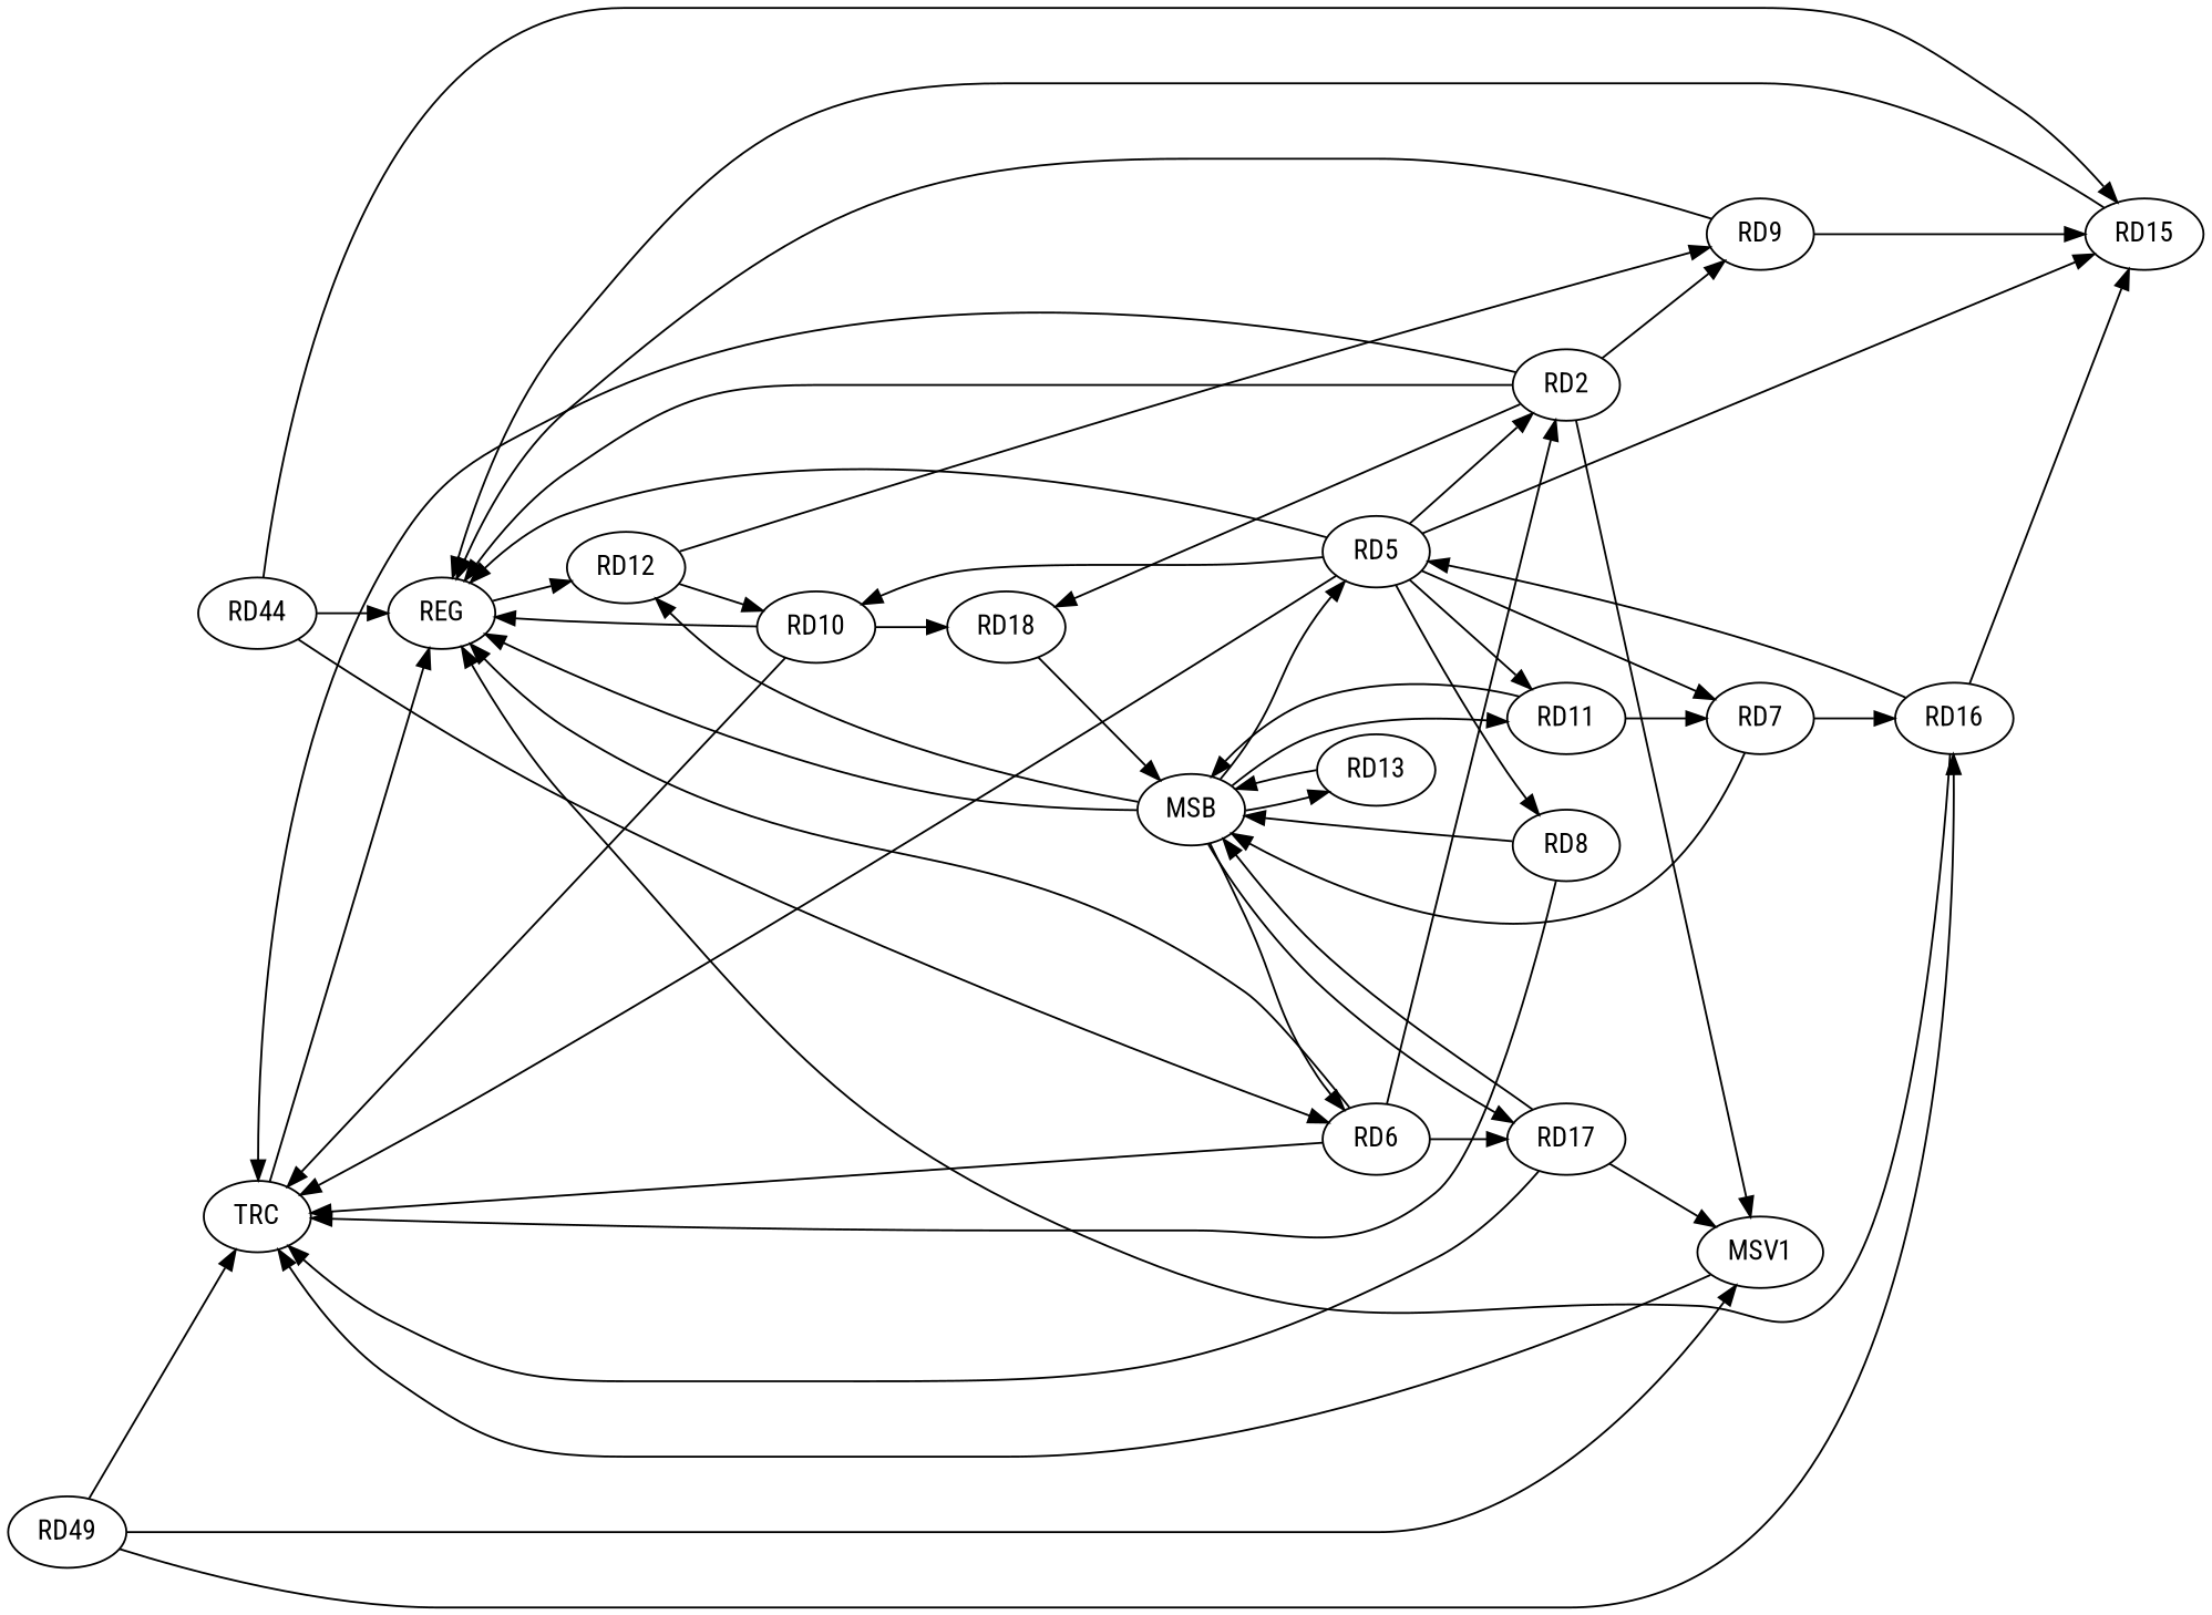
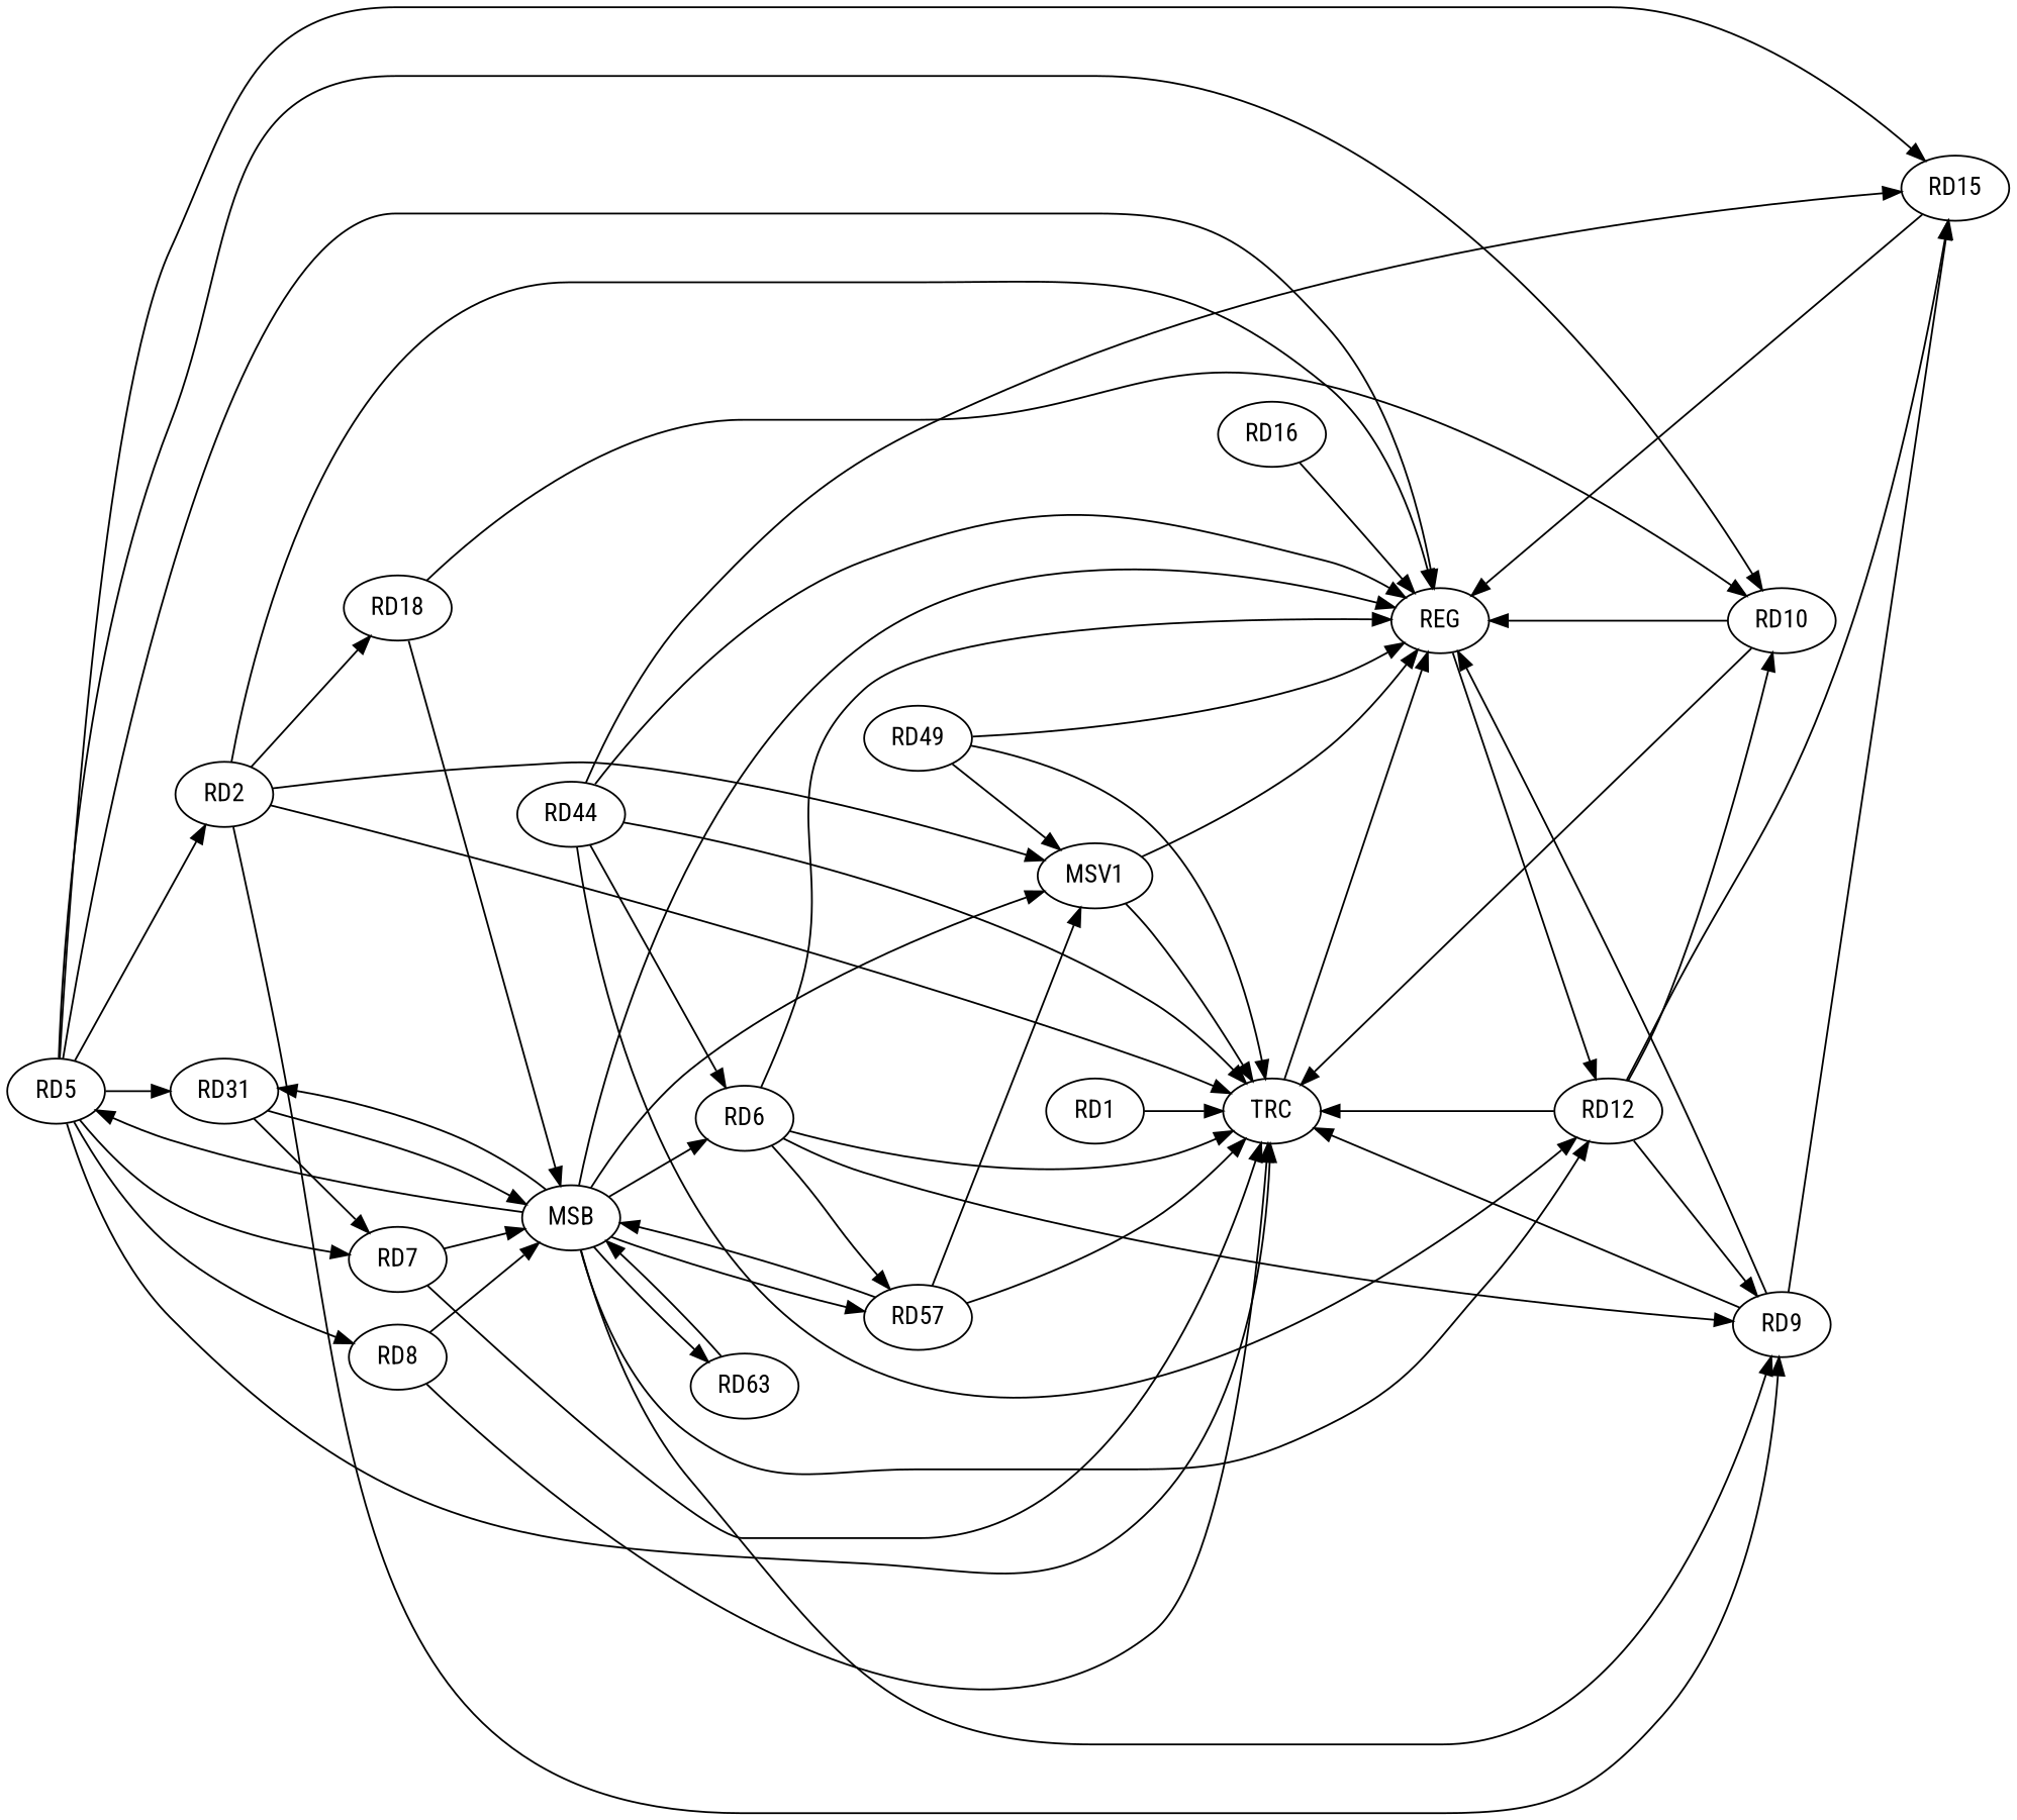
  strict digraph {
    fontname="Roboto Condensed"
    rankdir=LR
    node [fontname="Roboto Condensed"]
    edge [fontname="Roboto Condensed"]
+   n1 [label=RD1]
    n2 [label=TRC]
    n3 [label=MSB]
    n4 [label=REG]
    n5 [label=MSV1]
    n6 [label=RD5]
-   n7 [label=RD11]
+   n7 [label=RD31]
    n8 [label=RD6]
    n9 [label=RD9]
    n10 [label=RD12]
-   n11 [label=RD13]
-   n12 [label=RD17]
+   n11 [label=RD63]
+   n12 [label=RD57]
    n13 [label=RD2]
    n14 [label=RD18]
    n15 [label=RD7]
    n16 [label=RD10]
    n17 [label=RD15]
    n18 [label=RD8]
    n19 [label=RD44]
    n20 [label=RD16]
    n21 [label=RD49]
+   n1 -> n2
    n2 -> n4
    n3 -> n4
+   n3 -> n5
    n3 -> n6
    n3 -> n7
    n3 -> n8
+   n3 -> n9
    n3 -> n10
    n3 -> n11
    n3 -> n12
    n4 -> n10
    n5 -> n2
+   n5 -> n4
    n6 -> n2
    n6 -> n4
    n6 -> n7
    n6 -> n13
    n6 -> n15
    n6 -> n16
    n6 -> n17
    n6 -> n18
    n7 -> n3
    n7 -> n15
    n8 -> n2
    n8 -> n4
-   n8 -> n13
+   n8 -> n9
    n8 -> n12
+   n9 -> n2
    n9 -> n4
    n9 -> n17
+   n10 -> n2
    n10 -> n9
    n10 -> n16
-   n20 -> n17
+   n10 -> n17
    n11 -> n3
    n12 -> n2
    n12 -> n3
    n12 -> n5
    n13 -> n2
    n13 -> n4
    n13 -> n5
    n13 -> n9
    n13 -> n14
    n14 -> n3
-   n15 -> n20
+   n15 -> n2
    n15 -> n3
    n16 -> n2
    n16 -> n4
-   n16 -> n14
+   n14 -> n16
    n17 -> n4
    n18 -> n2
    n18 -> n3
+   n19 -> n2
    n19 -> n4
    n19 -> n8
+   n19 -> n10
    n19 -> n17
    n20 -> n4
-   n20 -> n6
    n21 -> n2
-   n21 -> n20
+   n21 -> n4
    n21 -> n5
  }
